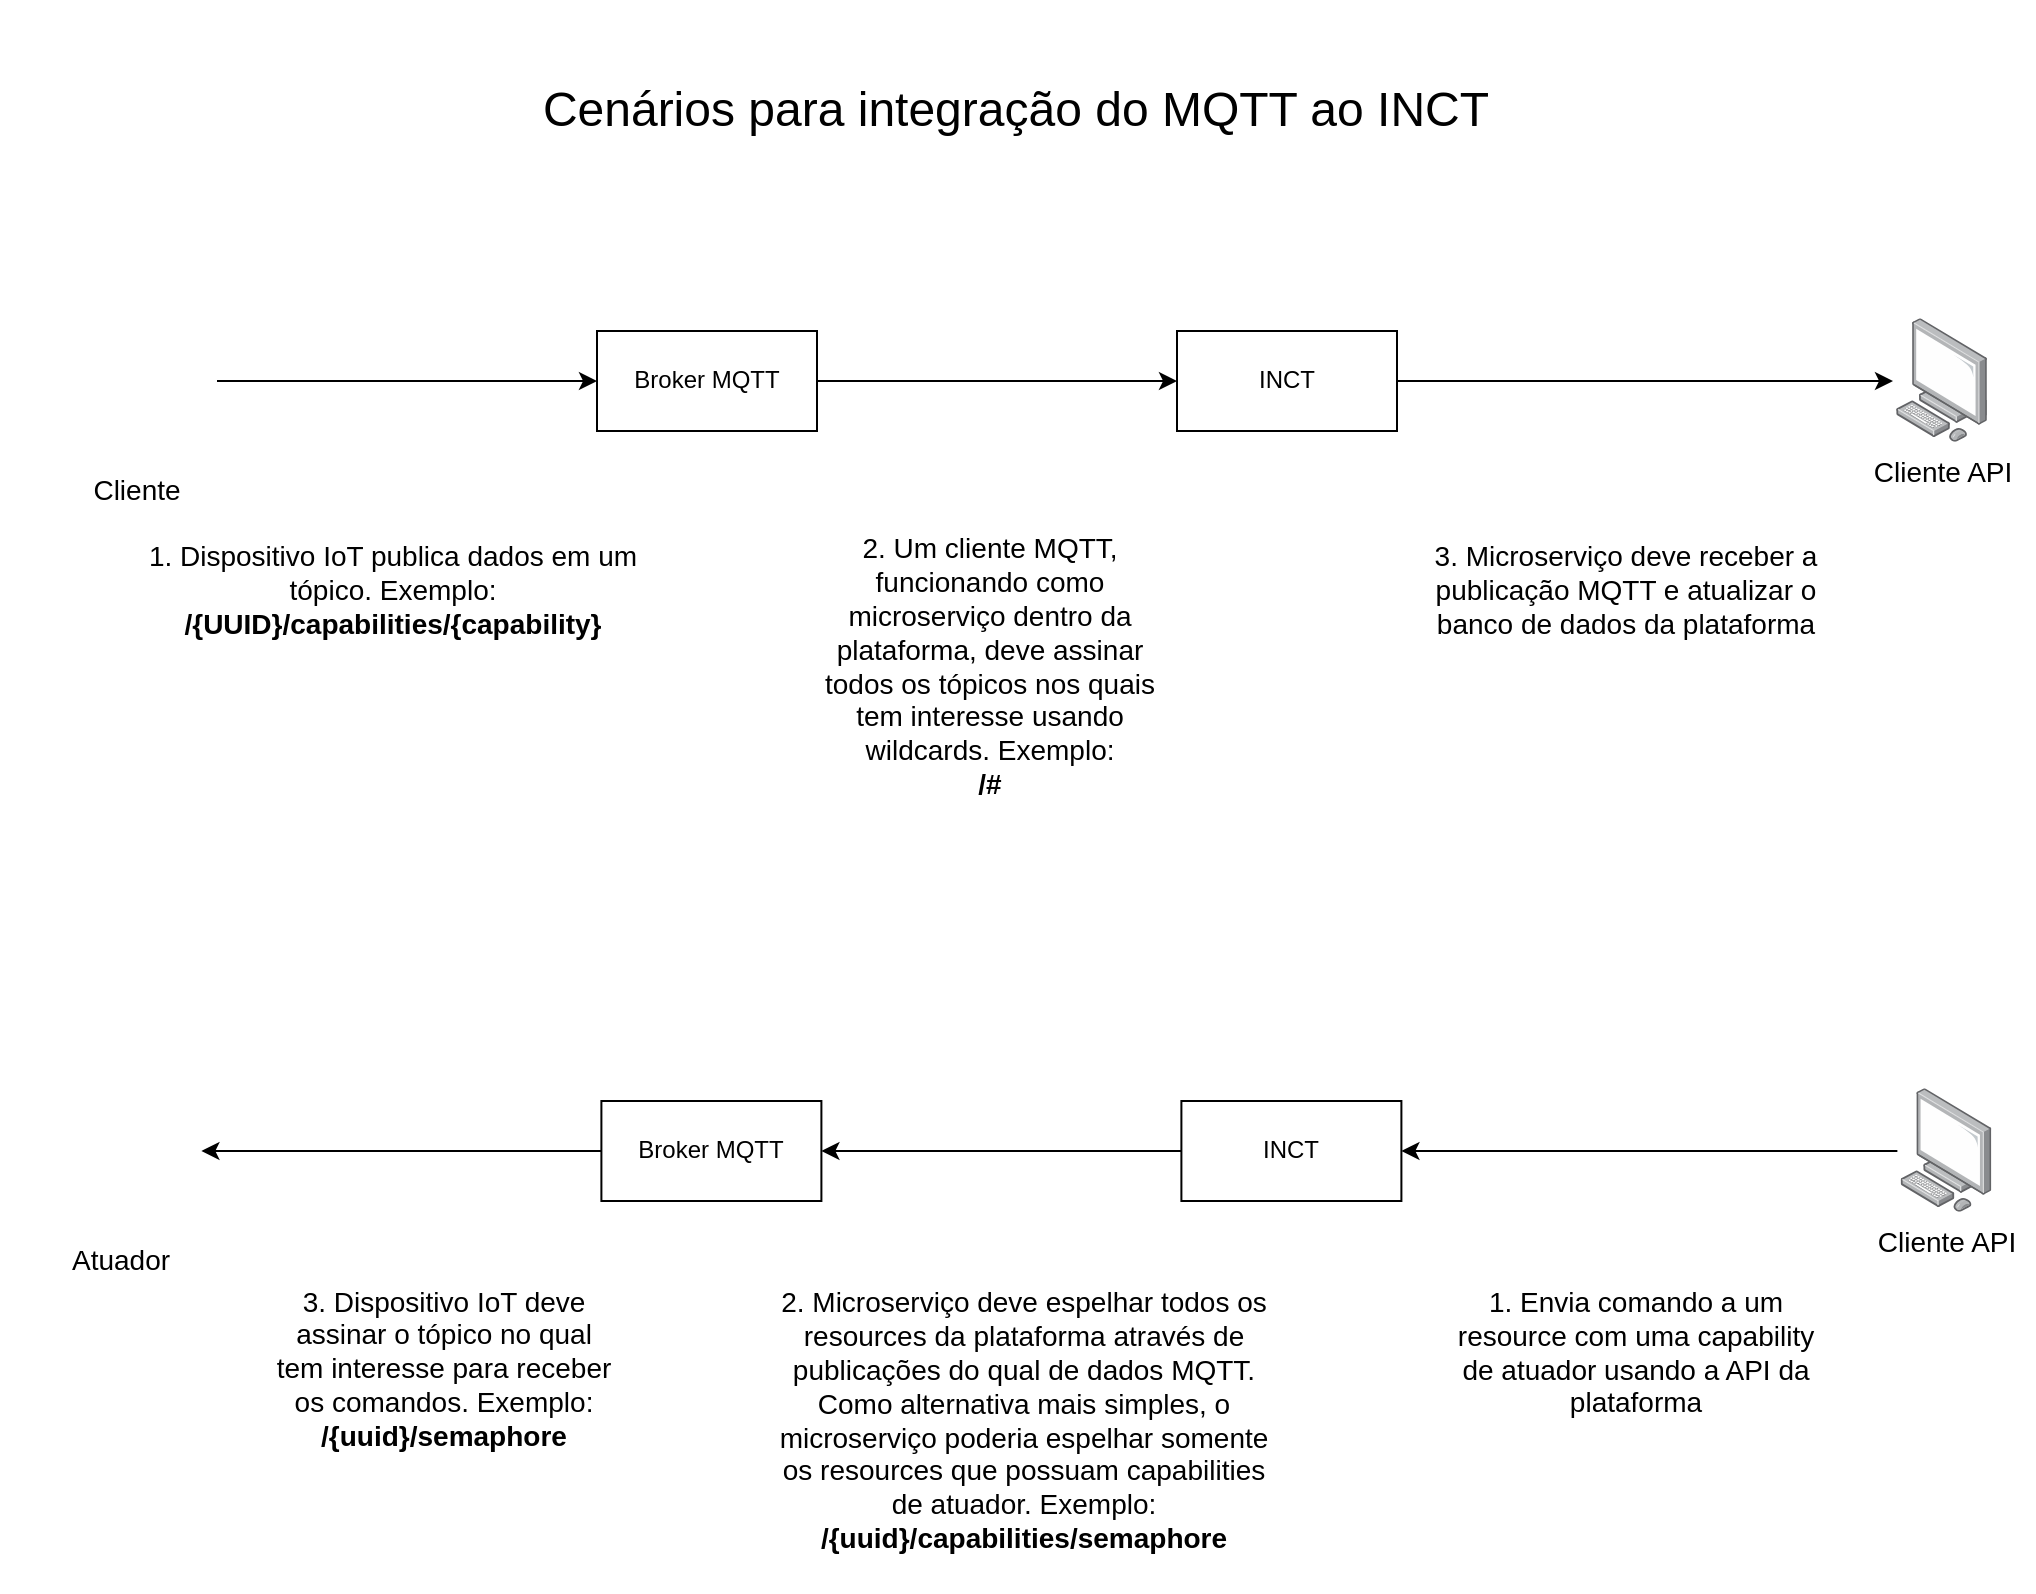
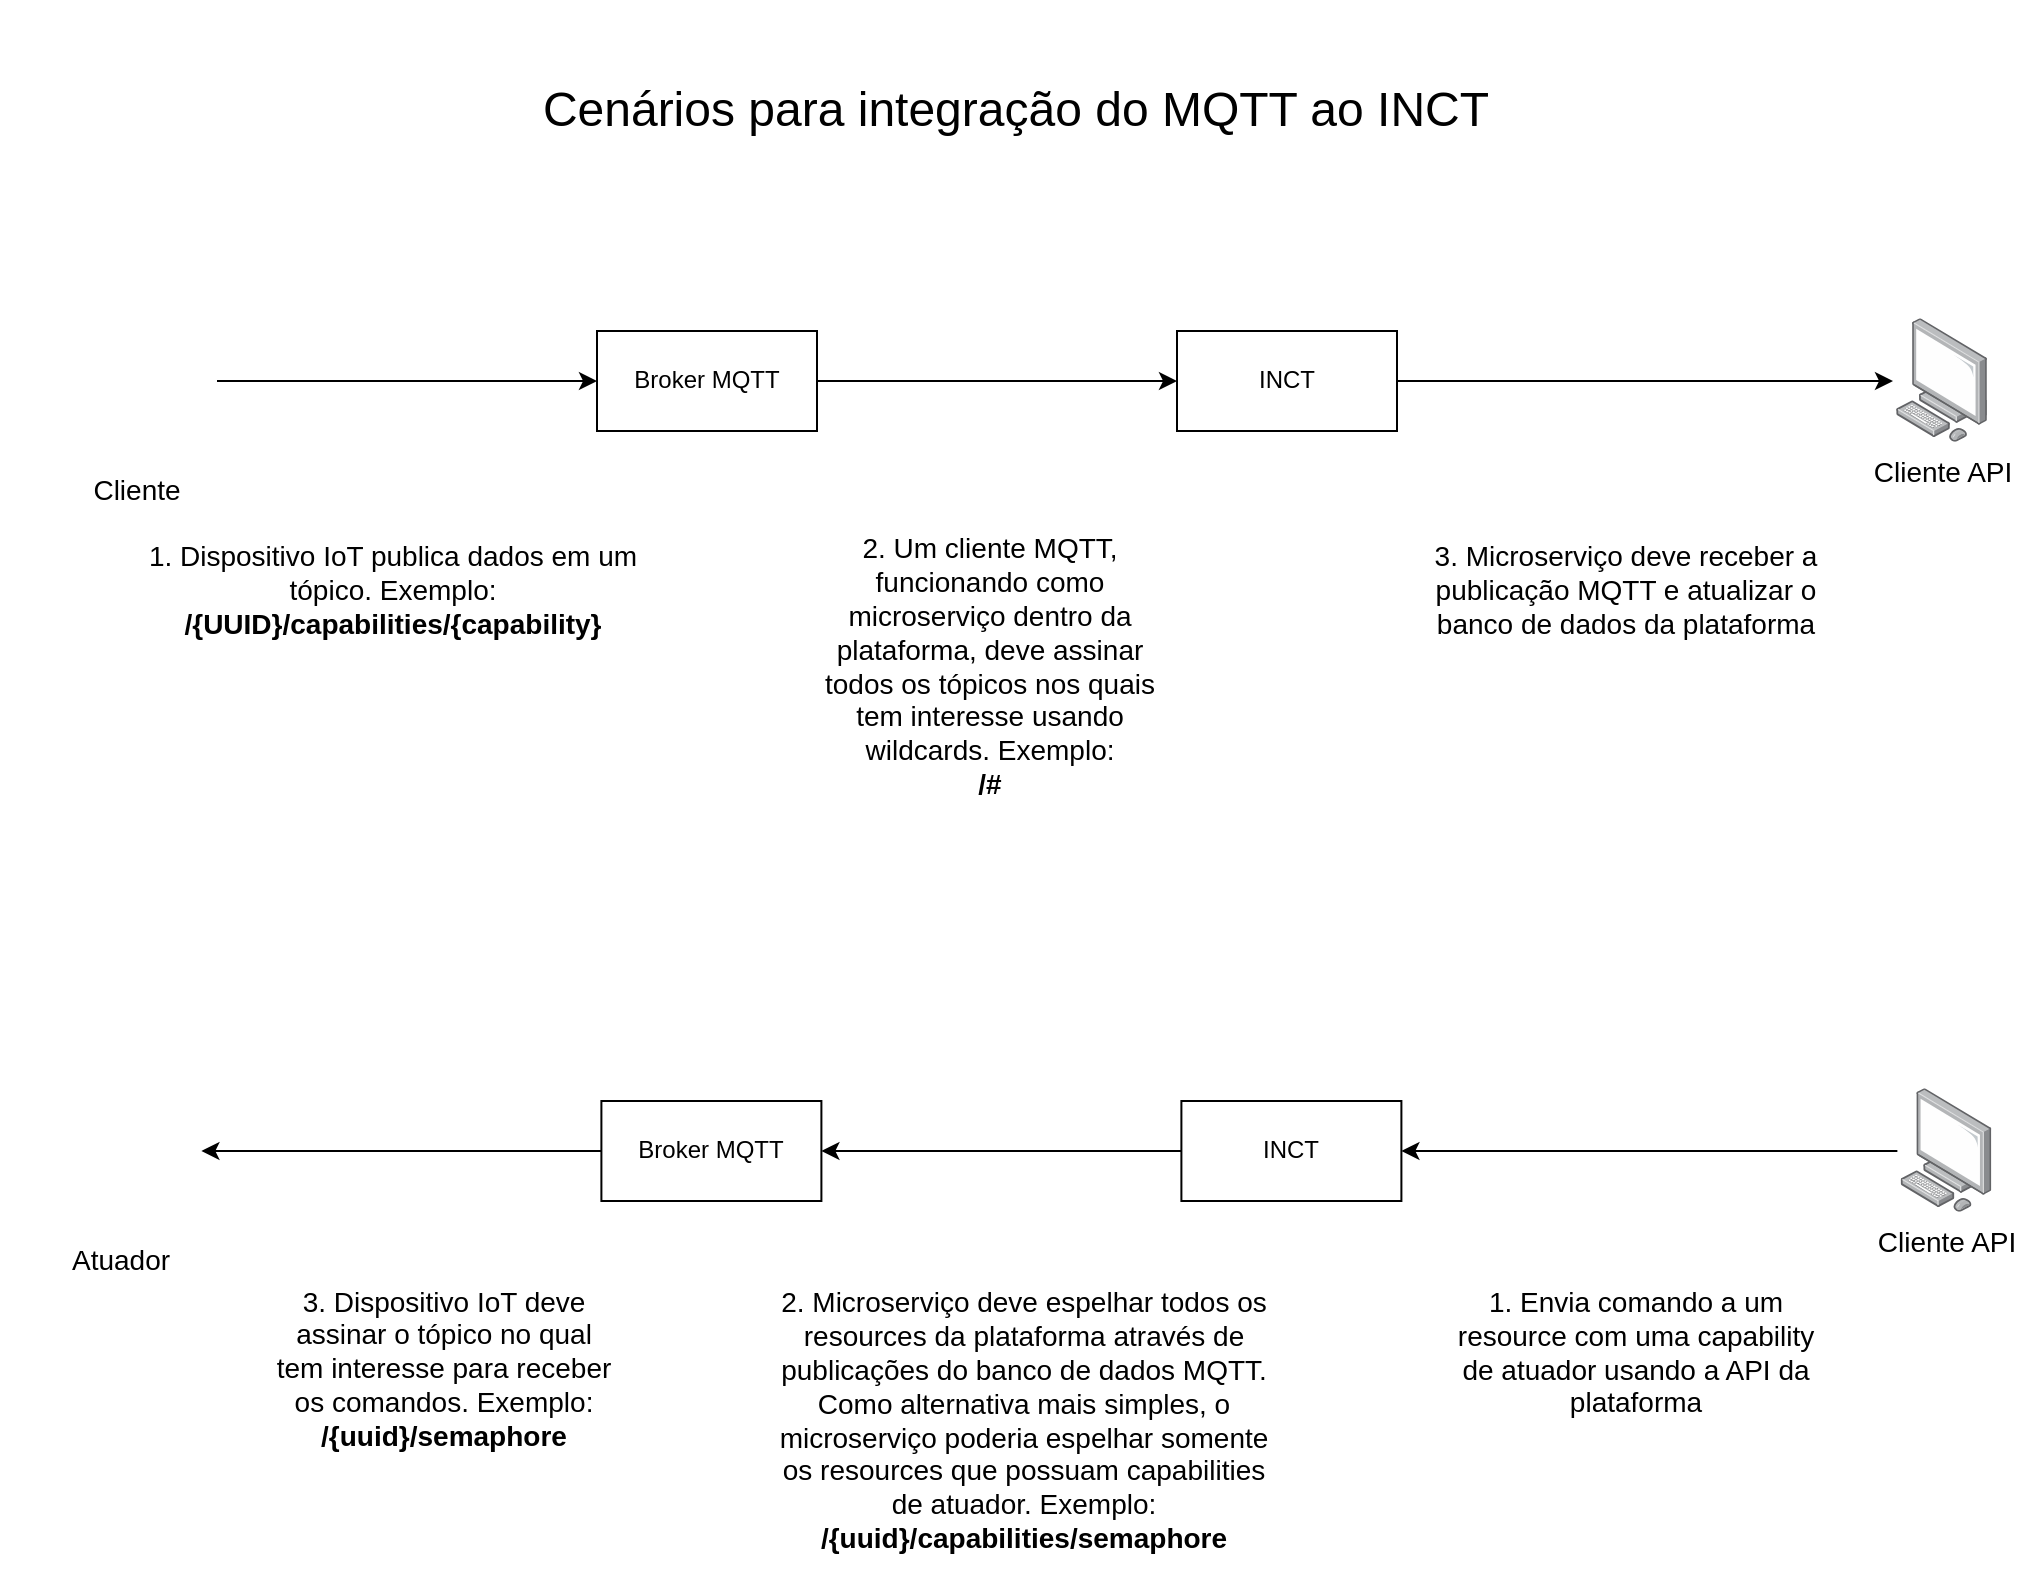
  <mxCell id="0" />
  <mxCell id="1" parent="0" />
  <mxCell id="2" value="Broker MQTT" style="html=1;" parent="1" vertex="1"><mxGeometry x="298" y="165" width="110" height="50" as="geometry" /></mxCell>
  <mxCell id="3" style="edgeStyle=orthogonalEdgeStyle;rounded=0;orthogonalLoop=1;jettySize=auto;html=1;exitX=1;exitY=0.5;exitDx=0;exitDy=0;entryX=-0.044;entryY=0.5;entryDx=0;entryDy=0;entryPerimeter=0;startArrow=none;startFill=0;" parent="1" source="4" target="7" edge="1"><mxGeometry relative="1" as="geometry" /></mxCell>
  <mxCell id="4" value="INCT" style="html=1;" parent="1" vertex="1"><mxGeometry x="588" y="165" width="110" height="50" as="geometry" /></mxCell>
  <mxCell id="5" style="edgeStyle=orthogonalEdgeStyle;rounded=0;orthogonalLoop=1;jettySize=auto;html=1;exitX=1;exitY=0.5;exitDx=0;exitDy=0;entryX=0;entryY=0.5;entryDx=0;entryDy=0;startArrow=none;startFill=0;" parent="1" source="6" target="2" edge="1"><mxGeometry relative="1" as="geometry" /></mxCell>
  <mxCell id="6" value="&lt;font style=&quot;font-size: 14px&quot;&gt;Cliente&lt;/font&gt;" style="shape=image;html=1;verticalAlign=top;verticalLabelPosition=bottom;labelBackgroundColor=#ffffff;imageAspect=0;aspect=fixed;image=https://cdn4.iconfinder.com/data/icons/technology-83/1000/embedded_device_embedded_system_internet_embedding_embedded_systems_iot_embedded-128.png" parent="1" vertex="1"><mxGeometry x="28" y="150" width="80" height="80" as="geometry" /></mxCell>
  <mxCell id="7" value="&lt;font style=&quot;font-size: 14px&quot;&gt;Cliente API&lt;/font&gt;" style="points=[];aspect=fixed;html=1;align=center;shadow=0;dashed=0;image;image=img/lib/allied_telesis/computer_and_terminals/Personal_Computer.svg;" parent="1" vertex="1"><mxGeometry x="948" y="159.1" width="45.6" height="61.8" as="geometry" /></mxCell>
  <mxCell id="8" style="edgeStyle=orthogonalEdgeStyle;rounded=0;orthogonalLoop=1;jettySize=auto;html=1;exitX=1;exitY=0.5;exitDx=0;exitDy=0;entryX=0;entryY=0.5;entryDx=0;entryDy=0;startArrow=none;startFill=0;" parent="1" source="2" target="4" edge="1"><mxGeometry relative="1" as="geometry" /></mxCell>
  <mxCell id="9" value="Cenários para integração do MQTT ao INCT" style="text;html=1;strokeColor=none;fillColor=none;align=center;verticalAlign=middle;whiteSpace=wrap;rounded=0;fontSize=24;" parent="1" vertex="1"><mxGeometry x="253" y="20" width="510" height="70" as="geometry" /></mxCell>
  <mxCell id="10" value="&lt;font style=&quot;font-size: 14px&quot;&gt;1. Dispositivo IoT publica dados em um tópico. Exemplo:&lt;br&gt;&lt;b&gt;/{UUID}/capabilities/&lt;/b&gt;&lt;b&gt;{capability}&lt;/b&gt;&lt;b&gt;&lt;br&gt;&lt;/b&gt;&lt;br&gt;&lt;/font&gt;" style="text;html=1;strokeColor=none;fillColor=none;align=center;verticalAlign=middle;whiteSpace=wrap;rounded=0;fontSize=12;horizontal=1;" parent="1" vertex="1"><mxGeometry x="70" y="268" width="253" height="70" as="geometry" /></mxCell>
  <mxCell id="11" value="&lt;font style=&quot;font-size: 14px&quot;&gt;3. Microserviço deve receber a publicação MQTT e atualizar o banco de dados da plataforma&lt;br&gt;&lt;/font&gt;" style="text;html=1;strokeColor=none;fillColor=none;align=center;verticalAlign=middle;whiteSpace=wrap;rounded=0;fontSize=12;horizontal=1;" parent="1" vertex="1"><mxGeometry x="713" y="268" width="200" height="53" as="geometry" /></mxCell>
  <mxCell id="12" value="&lt;font style=&quot;font-size: 14px&quot;&gt;2. Um cliente MQTT, funcionando como microserviço dentro da plataforma, deve assinar todos os tópicos nos quais tem interesse usando wildcards. Exemplo:&lt;br&gt;&lt;b&gt;/#&lt;/b&gt;&lt;br&gt;&lt;/font&gt;" style="text;html=1;strokeColor=none;fillColor=none;align=center;verticalAlign=middle;whiteSpace=wrap;rounded=0;fontSize=12;horizontal=1;" parent="1" vertex="1"><mxGeometry x="403.25" y="268" width="183.5" height="129.5" as="geometry" /></mxCell>
  <mxCell id="13" value="Broker MQTT" style="html=1;" parent="1" vertex="1"><mxGeometry x="300.2" y="550" width="110" height="50" as="geometry" /></mxCell>
  <mxCell id="14" style="edgeStyle=orthogonalEdgeStyle;rounded=0;orthogonalLoop=1;jettySize=auto;html=1;exitX=-0.044;exitY=0.5;exitDx=0;exitDy=0;entryX=1;entryY=0.5;entryDx=0;entryDy=0;startArrow=none;startFill=0;exitPerimeter=0;" parent="1" source="18" target="15" edge="1"><mxGeometry relative="1" as="geometry" /></mxCell>
  <mxCell id="15" value="INCT" style="html=1;" parent="1" vertex="1"><mxGeometry x="590.2" y="550" width="110" height="50" as="geometry" /></mxCell>
  <mxCell id="16" style="edgeStyle=orthogonalEdgeStyle;rounded=0;orthogonalLoop=1;jettySize=auto;html=1;exitX=0;exitY=0.5;exitDx=0;exitDy=0;entryX=1;entryY=0.5;entryDx=0;entryDy=0;startArrow=none;startFill=0;" parent="1" source="13" target="17" edge="1"><mxGeometry relative="1" as="geometry" /></mxCell>
  <mxCell id="17" value="&lt;font style=&quot;font-size: 14px&quot;&gt;Atuador&lt;/font&gt;" style="shape=image;html=1;verticalAlign=top;verticalLabelPosition=bottom;labelBackgroundColor=#ffffff;imageAspect=0;aspect=fixed;image=https://cdn4.iconfinder.com/data/icons/technology-83/1000/embedded_device_embedded_system_internet_embedding_embedded_systems_iot_embedded-128.png" parent="1" vertex="1"><mxGeometry x="20.2" y="535" width="80" height="80" as="geometry" /></mxCell>
  <mxCell id="18" value="&lt;font style=&quot;font-size: 14px&quot;&gt;Cliente API&lt;/font&gt;" style="points=[];aspect=fixed;html=1;align=center;shadow=0;dashed=0;image;image=img/lib/allied_telesis/computer_and_terminals/Personal_Computer.svg;" parent="1" vertex="1"><mxGeometry x="950.2" y="544.1" width="45.6" height="61.8" as="geometry" /></mxCell>
  <mxCell id="19" style="edgeStyle=orthogonalEdgeStyle;rounded=0;orthogonalLoop=1;jettySize=auto;html=1;exitX=0;exitY=0.5;exitDx=0;exitDy=0;entryX=1;entryY=0.5;entryDx=0;entryDy=0;startArrow=none;startFill=0;" parent="1" source="15" target="13" edge="1"><mxGeometry relative="1" as="geometry" /></mxCell>
  <mxCell id="20" value="&lt;font style=&quot;font-size: 14px&quot;&gt;&lt;font style=&quot;font-size: 14px&quot;&gt;3. Dispositivo IoT deve assinar o tópico no qual tem interesse para receber os comandos. Exemplo:&lt;br&gt;&lt;/font&gt;&lt;b&gt;/{uuid}/semaphore&lt;/b&gt;&lt;br&gt;&lt;/font&gt;" style="text;html=1;strokeColor=none;fillColor=none;align=center;verticalAlign=middle;whiteSpace=wrap;rounded=0;fontSize=12;horizontal=1;" parent="1" vertex="1"><mxGeometry x="137" y="644" width="170" height="80" as="geometry" /></mxCell>
  <mxCell id="21" value="&lt;font&gt;&lt;font style=&quot;font-size: 14px&quot;&gt;1. Envia comando a um resource com uma capability de atuador usando a API da plataforma&lt;/font&gt;&lt;br&gt;&lt;/font&gt;" style="text;html=1;strokeColor=none;fillColor=none;align=center;verticalAlign=middle;whiteSpace=wrap;rounded=0;fontSize=12;horizontal=1;" parent="1" vertex="1"><mxGeometry x="723" y="644" width="190" height="64" as="geometry" /></mxCell>
- <mxCell id="22" value="&lt;font style=&quot;font-size: 14px&quot;&gt;&lt;font style=&quot;font-size: 14px&quot;&gt;2. Microserviço deve espelhar todos os resources da plataforma através de publicações do qual de dados MQTT. Como alternativa mais simples, o microserviço poderia espelhar somente os resources que possuam capabilities de atuador. Exemplo:&lt;br&gt;&lt;/font&gt;&lt;b&gt;/{uuid}/capabilities/semaphore&lt;/b&gt;&lt;br&gt;&lt;/font&gt;" style="text;html=1;strokeColor=none;fillColor=none;align=center;verticalAlign=middle;whiteSpace=wrap;rounded=0;fontSize=12;horizontal=1;" parent="1" vertex="1"><mxGeometry x="387" y="644" width="250" height="131" as="geometry" /></mxCell>
+ <mxCell id="22" value="&lt;font style=&quot;font-size: 14px&quot;&gt;&lt;font style=&quot;font-size: 14px&quot;&gt;2. Microserviço deve espelhar todos os resources da plataforma através de publicações do banco de dados MQTT. Como alternativa mais simples, o microserviço poderia espelhar somente os resources que possuam capabilities de atuador. Exemplo:&lt;br&gt;&lt;/font&gt;&lt;b&gt;/{uuid}/capabilities/semaphore&lt;/b&gt;&lt;br&gt;&lt;/font&gt;" style="text;html=1;strokeColor=none;fillColor=none;align=center;verticalAlign=middle;whiteSpace=wrap;rounded=0;fontSize=12;horizontal=1;" parent="1" vertex="1"><mxGeometry x="387" y="644" width="250" height="131" as="geometry" /></mxCell>
